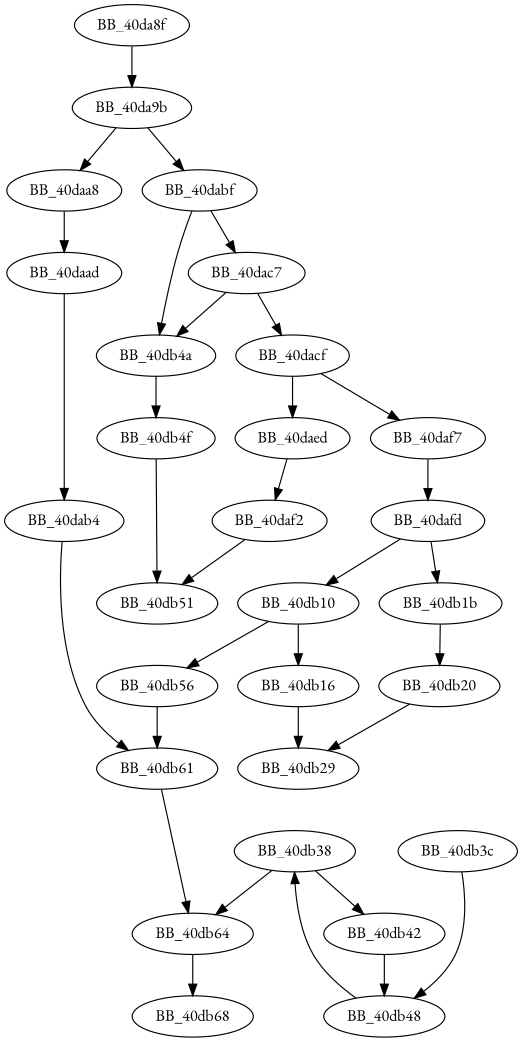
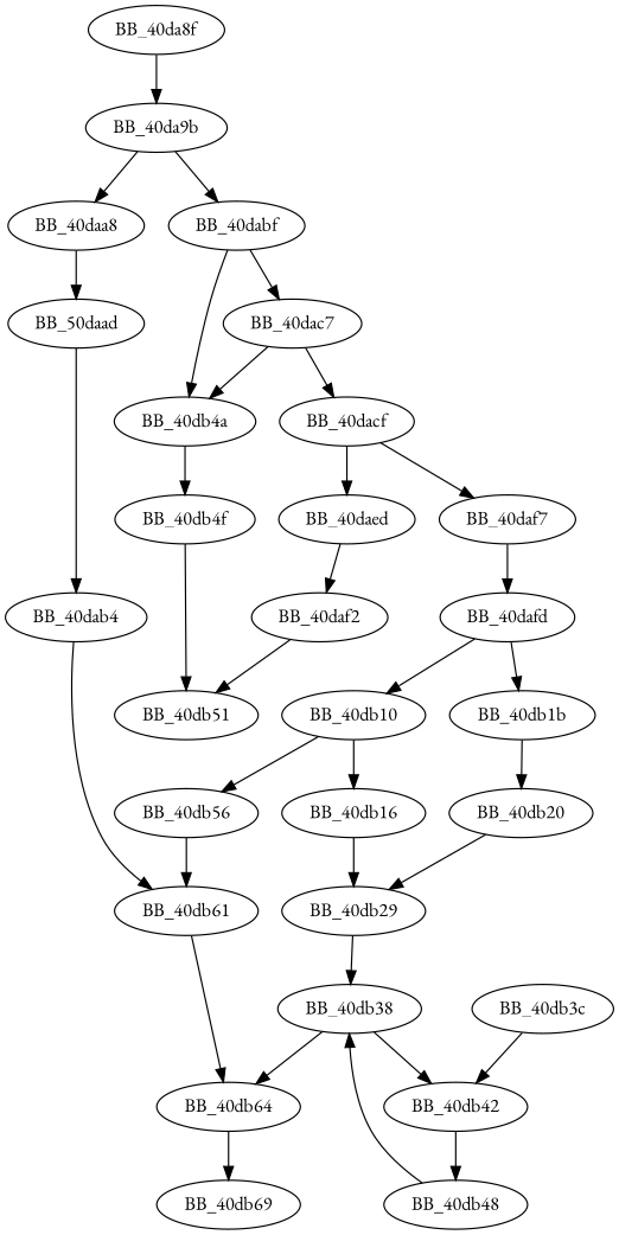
  digraph {
    fontname="EB Garamond"
    node [fontname="EB Garamond"]
    edge [fontname="EB Garamond"]
    BB_40da8f
    BB_40da9b
    BB_40daa8
    BB_40dabf
-   BB_40daad
+   BB_40daad [label=BB_50daad]
    BB_40dac7
    BB_40db4a
    BB_40dab4
    BB_40dacf
    BB_40db4f
    BB_40db61
    BB_40db64
-   BB_40db69 [label=BB_40db68]
+   BB_40db69
    BB_40daed
    BB_40daf7
    BB_40db51
    BB_40daf2
    BB_40dafd
    BB_40db10
    BB_40db1b
    BB_40db56
    BB_40db16
    BB_40db20
    BB_40db29
    BB_40db38
    BB_40db42
    BB_40db48
    BB_40db3c
    BB_40da8f -> BB_40da9b
    BB_40da9b -> BB_40daa8
    BB_40da9b -> BB_40dabf
    BB_40daa8 -> BB_40daad
    BB_40dabf -> BB_40dac7
    BB_40dabf -> BB_40db4a
    BB_40daad -> BB_40dab4
    BB_40dac7 -> BB_40db4a
    BB_40dac7 -> BB_40dacf
    BB_40db4a -> BB_40db4f
    BB_40dab4 -> BB_40db61
    BB_40dacf -> BB_40daed
    BB_40dacf -> BB_40daf7
    BB_40db4f -> BB_40db51
    BB_40db61 -> BB_40db64
    BB_40db64 -> BB_40db69
    BB_40daed -> BB_40daf2
    BB_40daf7 -> BB_40dafd
    BB_40daf2 -> BB_40db51
    BB_40dafd -> BB_40db10
    BB_40dafd -> BB_40db1b
    BB_40db10 -> BB_40db56
    BB_40db10 -> BB_40db16
    BB_40db1b -> BB_40db20
    BB_40db56 -> BB_40db61
    BB_40db16 -> BB_40db29
    BB_40db20 -> BB_40db29
+   BB_40db29 -> BB_40db38
    BB_40db38 -> BB_40db64
    BB_40db38 -> BB_40db42
    BB_40db42 -> BB_40db48
    BB_40db48 -> BB_40db38
-   BB_40db3c -> BB_40db48
+   BB_40db3c -> BB_40db42
  }
